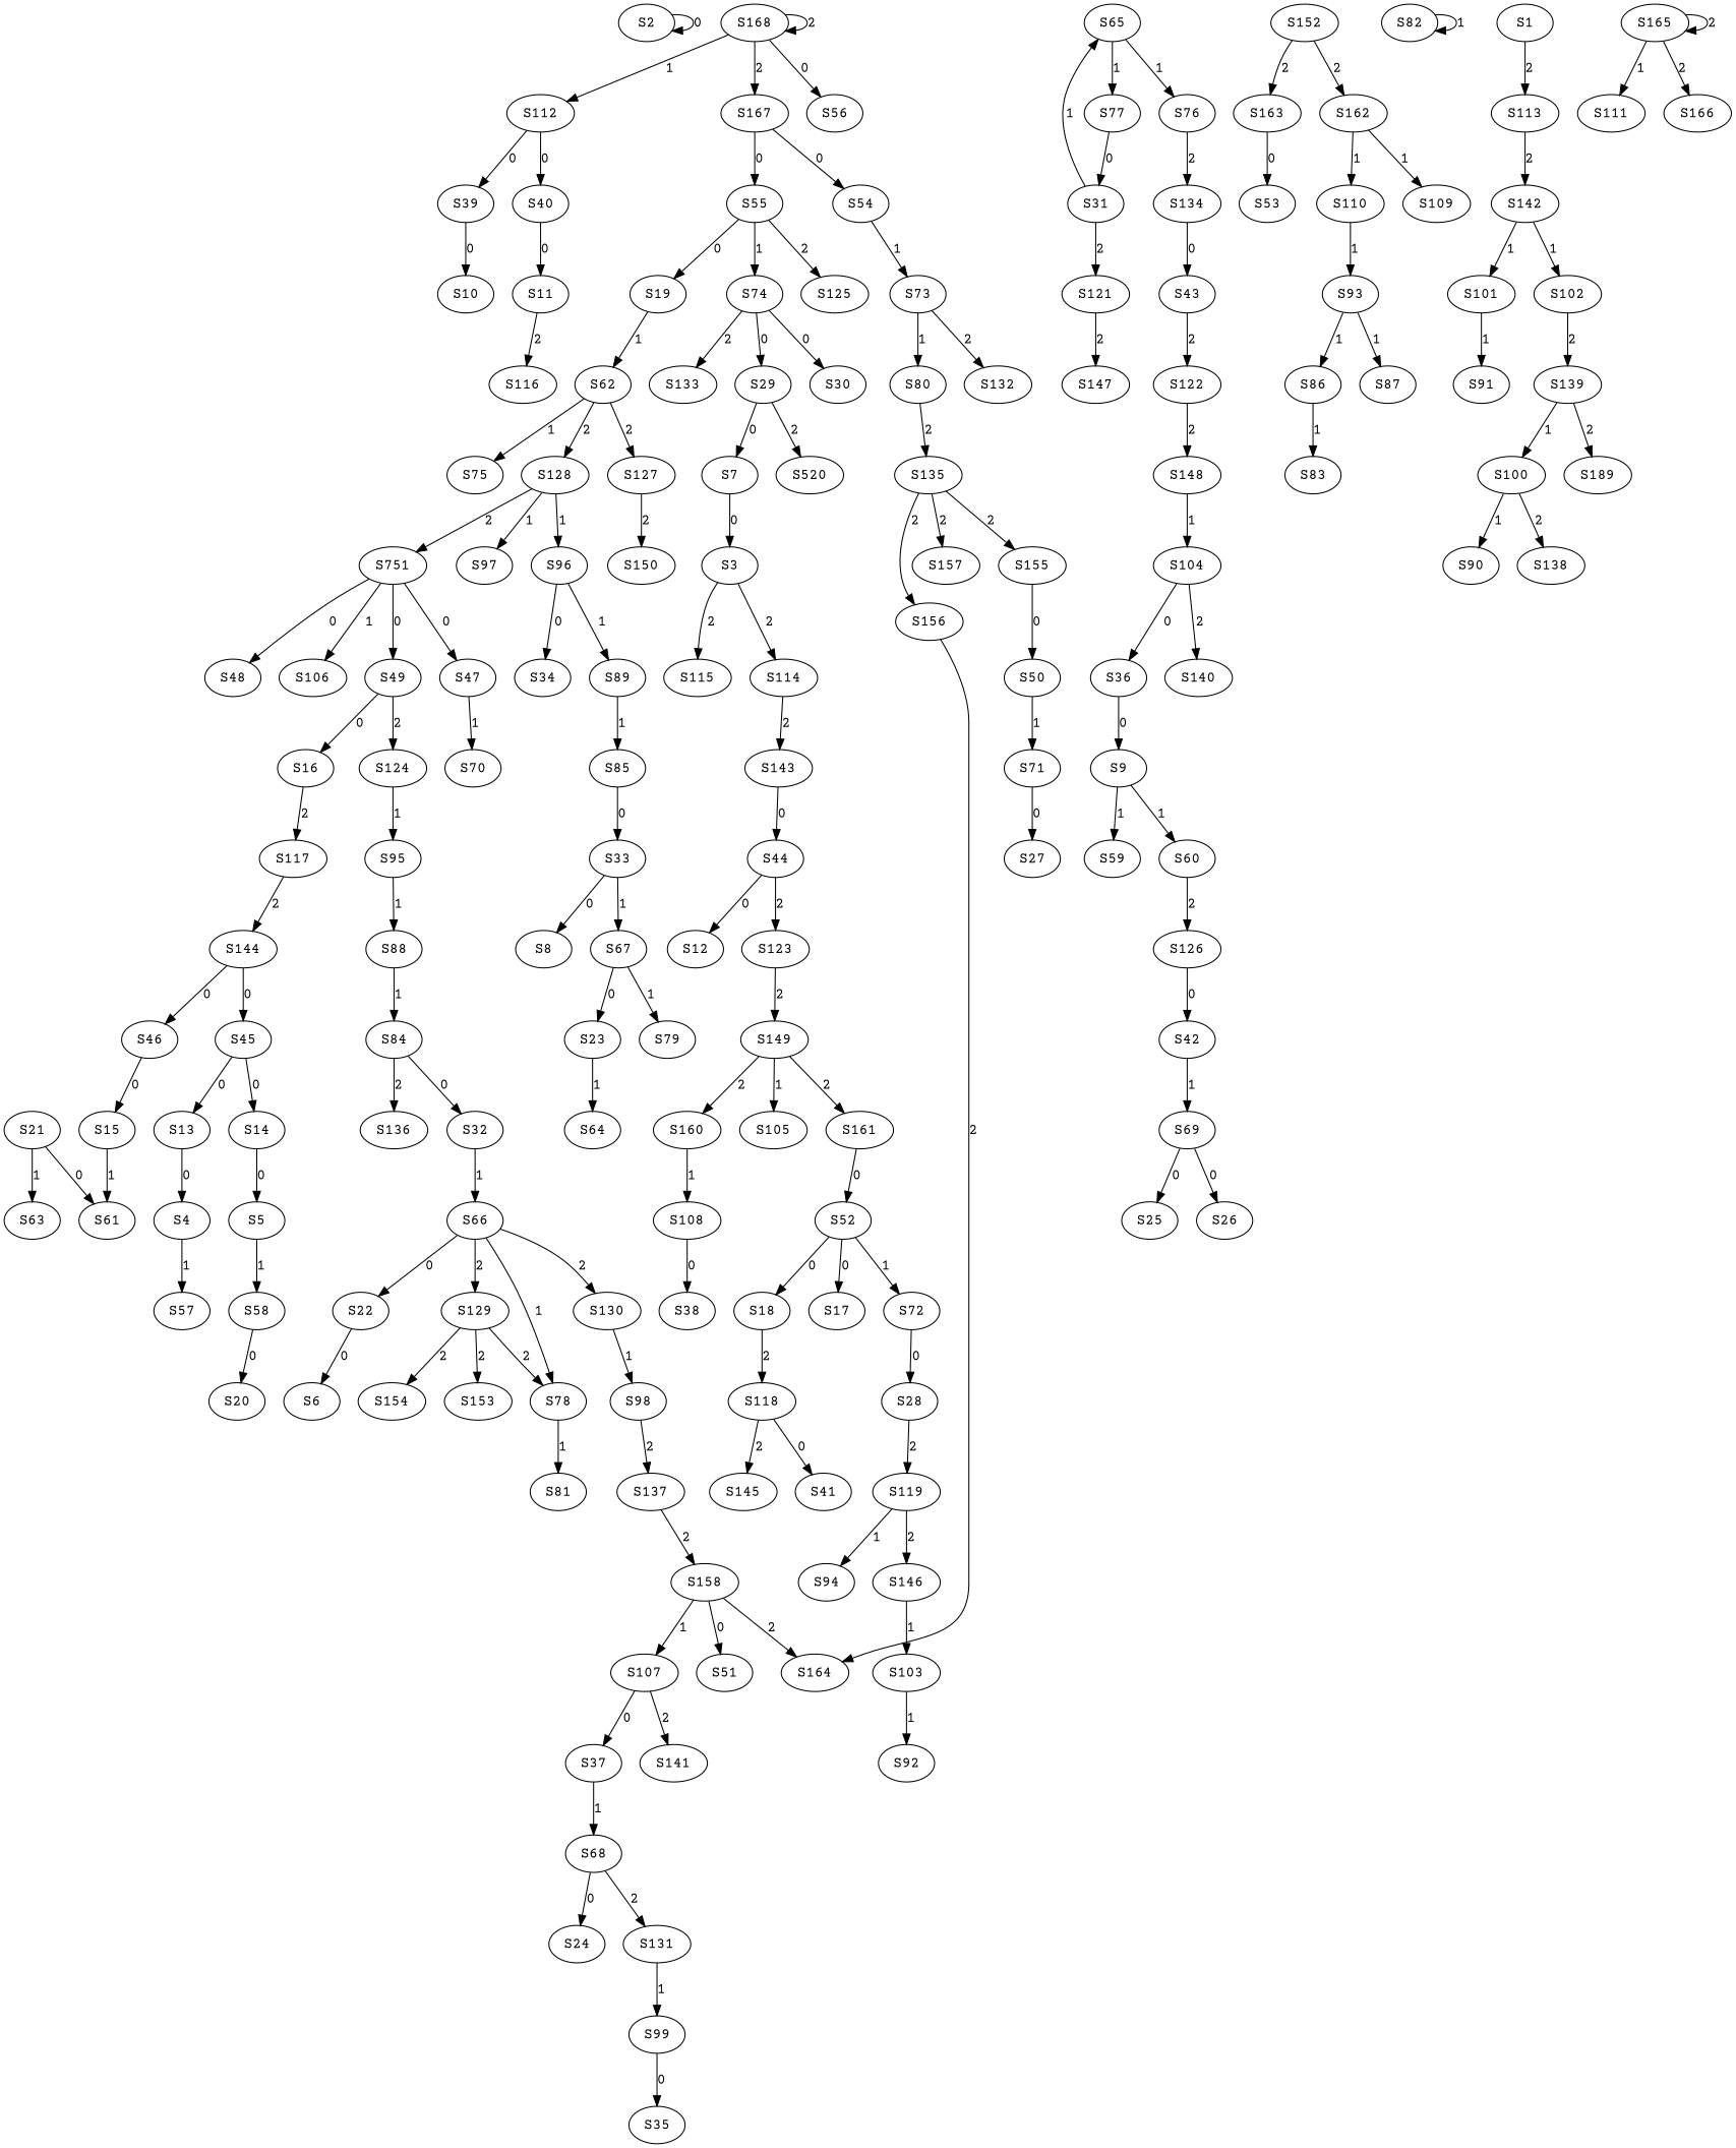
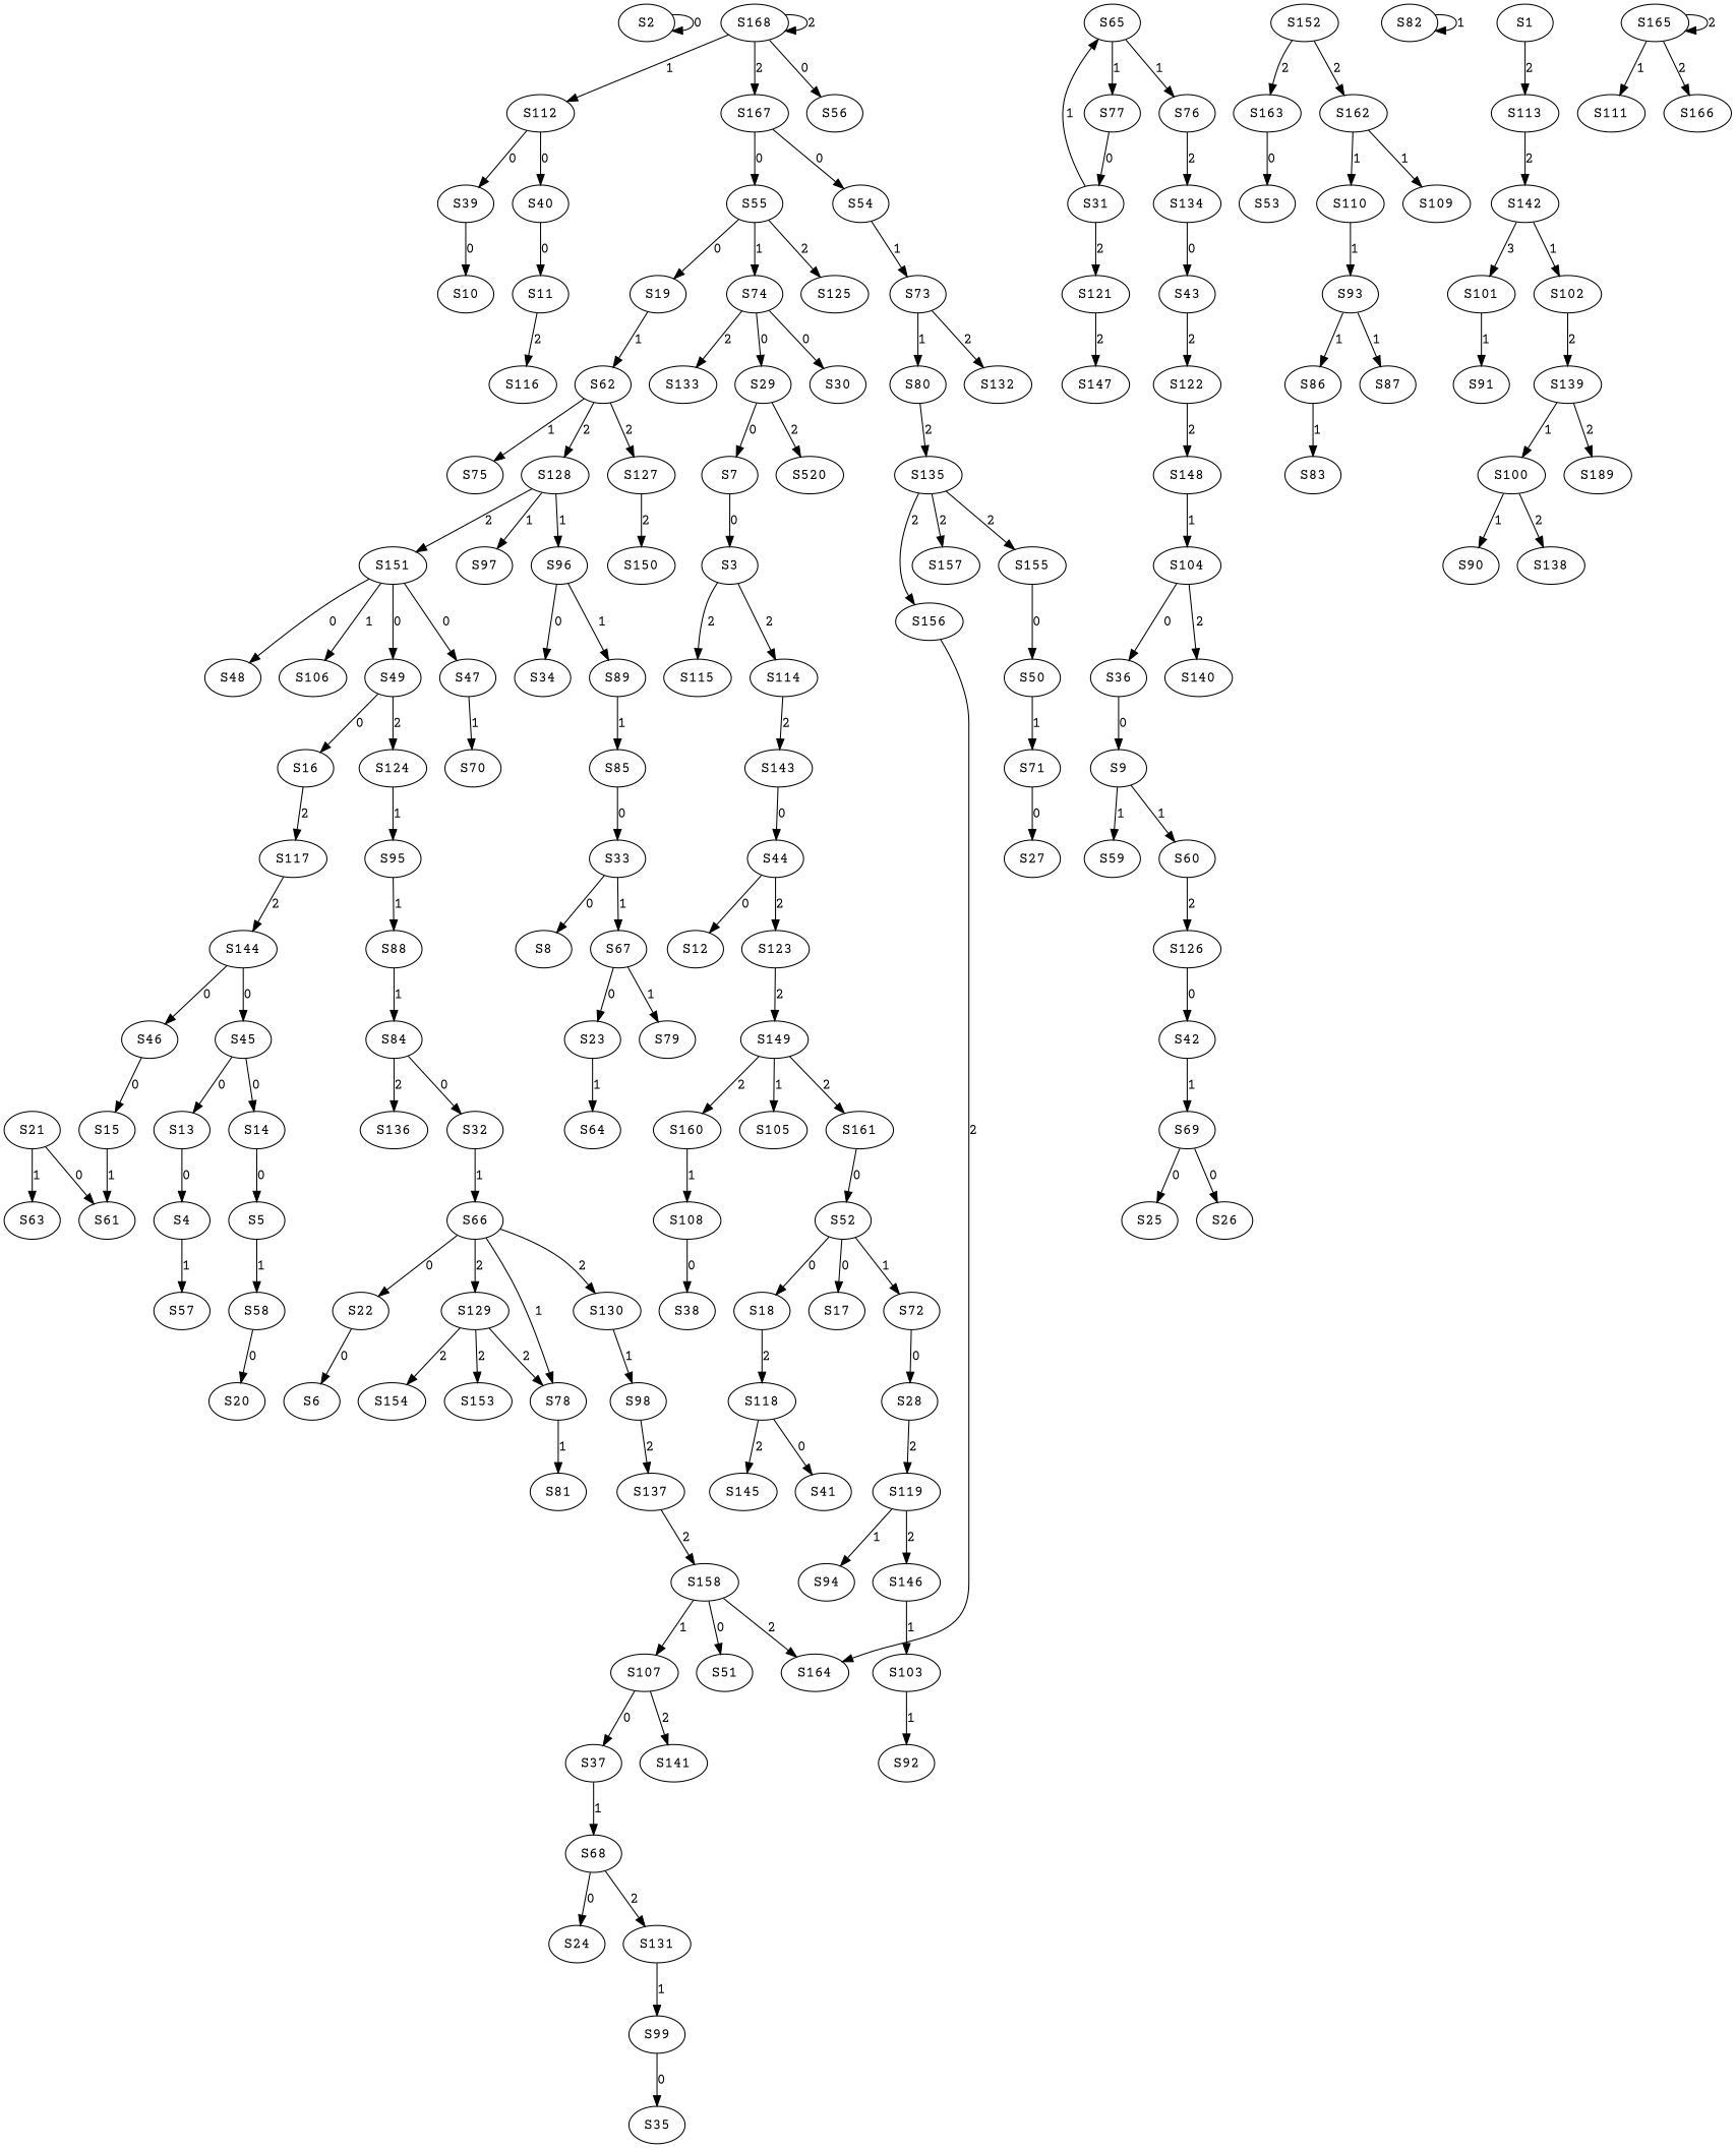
  strict digraph {
    fontname="Courier Prime"
    node [fontname="Courier Prime"]
    edge [fontname="Courier Prime"]
    S2
    S7
    S3
    S114
    S115
    S143
    S13
    S4
    S57
    S14
    S5
    S58
    S20
    S22
    S6
    S29
    n17 [label=S520]
    S33
    S8
    S67
    S23
    S79
    S36
    S9
    S59
    S60
    S126
    S39
    S10
    S40
    S11
    S116
    S44
    S12
    S123
    S149
    S45
    S46
    S15
    S61
    S49
    S16
    S124
    S117
    S95
    S144
    S52
    S17
    S18
    S72
    S118
    S28
    S41
    S145
    S55
    S19
    S74
    S125
    S62
    S30
    S133
    S75
    S128
    S127
    S21
    S63
    S66
    S78
    S130
    S129
    S81
    S98
    S153
    S154
    S64
    S68
    S24
    S131
    S99
    S69
    S25
    S26
    S71
    S27
    S119
    S94
    S146
    S77
    S31
    S65
    S121
    S76
    S147
    S84
    S32
    S136
    S85
    S96
    S34
    S89
    S35
    S104
    S140
    S107
    S37
    S141
    S108
    S38
    S112
    S42
    S134
    S43
    S122
    S148
-   S151 [label=S751]
+   S151
    S47
    S48
    S106
    S70
    S155
    S50
    S158
    S51
    S164
    S161
    S163
    S53
    S167
    S54
    S73
    S80
    S132
    S168
    S56
    S97
    S150
    S135
    S156
    S157
    S82
    S86
    S83
    S88
    S93
    S87
    S100
    S90
    S138
    S101
    S91
    S103
    S92
    S110
    S137
    S139
    n156 [label=S189]
    S142
    S102
    S105
    S160
    S162
    S109
    S165
    S111
    S166
    S1
    S113
    S152
    S2 -> S2 [label=0]
    S7 -> S3 [label=0]
    S3 -> S114 [label=2]
    S3 -> S115 [label=2]
    S114 -> S143 [label=2]
    S143 -> S44 [label=0]
    S13 -> S4 [label=0]
    S4 -> S57 [label=1]
    S14 -> S5 [label=0]
    S5 -> S58 [label=1]
    S58 -> S20 [label=0]
    S22 -> S6 [label=0]
    S29 -> S7 [label=0]
    S29 -> n17 [label=2]
    S33 -> S8 [label=0]
    S33 -> S67 [label=1]
    S67 -> S23 [label=0]
    S67 -> S79 [label=1]
    S23 -> S64 [label=1]
    S36 -> S9 [label=0]
    S9 -> S59 [label=1]
    S9 -> S60 [label=1]
    S60 -> S126 [label=2]
    S126 -> S42 [label=0]
    S39 -> S10 [label=0]
    S40 -> S11 [label=0]
    S11 -> S116 [label=2]
    S44 -> S12 [label=0]
    S44 -> S123 [label=2]
    S123 -> S149 [label=2]
    S149 -> S161 [label=2]
    S149 -> S105 [label=1]
    S149 -> S160 [label=2]
    S45 -> S13 [label=0]
    S45 -> S14 [label=0]
    S46 -> S15 [label=0]
    S15 -> S61 [label=1]
    S49 -> S16 [label=0]
    S49 -> S124 [label=2]
    S16 -> S117 [label=2]
    S124 -> S95 [label=1]
    S117 -> S144 [label=2]
    S95 -> S88 [label=1]
    S144 -> S45 [label=0]
    S144 -> S46 [label=0]
    S52 -> S17 [label=0]
    S52 -> S18 [label=0]
    S52 -> S72 [label=1]
    S18 -> S118 [label=2]
    S72 -> S28 [label=0]
    S118 -> S41 [label=0]
    S118 -> S145 [label=2]
    S28 -> S119 [label=2]
    S55 -> S19 [label=0]
    S55 -> S74 [label=1]
    S55 -> S125 [label=2]
    S19 -> S62 [label=1]
    S74 -> S29 [label=0]
    S74 -> S30 [label=0]
    S74 -> S133 [label=2]
    S62 -> S75 [label=1]
    S62 -> S128 [label=2]
    S62 -> S127 [label=2]
    S128 -> S96 [label=1]
    S128 -> S151 [label=2]
    S128 -> S97 [label=1]
    S127 -> S150 [label=2]
    S21 -> S61 [label=0]
    S21 -> S63 [label=1]
    S66 -> S22 [label=0]
    S66 -> S78 [label=1]
    S66 -> S130 [label=2]
    S66 -> S129 [label=2]
    S78 -> S81 [label=1]
    S130 -> S98 [label=1]
    S129 -> S78 [label=2]
    S129 -> S153 [label=2]
    S129 -> S154 [label=2]
    S98 -> S137 [label=2]
    S68 -> S24 [label=0]
    S68 -> S131 [label=2]
    S131 -> S99 [label=1]
    S99 -> S35 [label=0]
    S69 -> S25 [label=0]
    S69 -> S26 [label=0]
    S71 -> S27 [label=0]
    S119 -> S94 [label=1]
    S119 -> S146 [label=2]
    S146 -> S103 [label=1]
    S77 -> S31 [label=0]
    S31 -> S65 [label=1]
    S31 -> S121 [label=2]
    S65 -> S77 [label=1]
    S65 -> S76 [label=1]
    S121 -> S147 [label=2]
    S76 -> S134 [label=2]
    S84 -> S32 [label=0]
    S84 -> S136 [label=2]
    S32 -> S66 [label=1]
    S85 -> S33 [label=0]
    S96 -> S34 [label=0]
    S96 -> S89 [label=1]
    S89 -> S85 [label=1]
    S104 -> S36 [label=0]
    S104 -> S140 [label=2]
    S107 -> S37 [label=0]
    S107 -> S141 [label=2]
    S37 -> S68 [label=1]
    S108 -> S38 [label=0]
    S112 -> S39 [label=0]
    S112 -> S40 [label=0]
    S42 -> S69 [label=1]
    S134 -> S43 [label=0]
    S43 -> S122 [label=2]
    S122 -> S148 [label=2]
    S148 -> S104 [label=1]
    S151 -> S49 [label=0]
    S151 -> S47 [label=0]
    S151 -> S48 [label=0]
    S151 -> S106 [label=1]
    S47 -> S70 [label=1]
    S155 -> S50 [label=0]
    S50 -> S71 [label=1]
    S158 -> S107 [label=1]
    S158 -> S51 [label=0]
    S158 -> S164 [label=2]
    S161 -> S52 [label=0]
    S163 -> S53 [label=0]
    S167 -> S55 [label=0]
    S167 -> S54 [label=0]
    S54 -> S73 [label=1]
    S73 -> S80 [label=1]
    S73 -> S132 [label=2]
    S80 -> S135 [label=2]
    S168 -> S112 [label=1]
    S168 -> S167 [label=2]
    S168 -> S168 [label=2]
    S168 -> S56 [label=0]
    S135 -> S155 [label=2]
    S135 -> S156 [label=2]
    S135 -> S157 [label=2]
    S156 -> S164 [label=2]
    S82 -> S82 [label=1]
    S86 -> S83 [label=1]
    S88 -> S84 [label=1]
    S93 -> S86 [label=1]
    S93 -> S87 [label=1]
    S100 -> S90 [label=1]
    S100 -> S138 [label=2]
    S101 -> S91 [label=1]
    S103 -> S92 [label=1]
    S110 -> S93 [label=1]
    S137 -> S158 [label=2]
    S139 -> S100 [label=1]
    S139 -> n156 [label=2]
-   S142 -> S101 [label=1]
+   S142 -> S101 [label=3]
    S142 -> S102 [label=1]
    S102 -> S139 [label=2]
    S160 -> S108 [label=1]
    S162 -> S110 [label=1]
    S162 -> S109 [label=1]
    S165 -> S165 [label=2]
    S165 -> S111 [label=1]
    S165 -> S166 [label=2]
    S1 -> S113 [label=2]
    S113 -> S142 [label=2]
    S152 -> S163 [label=2]
    S152 -> S162 [label=2]
  }
